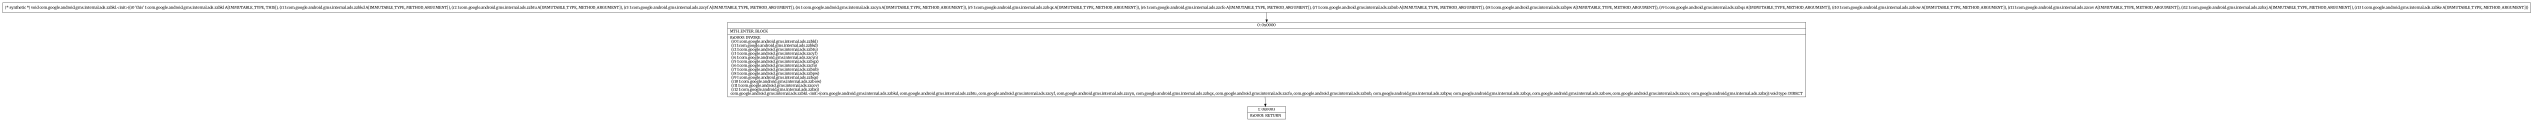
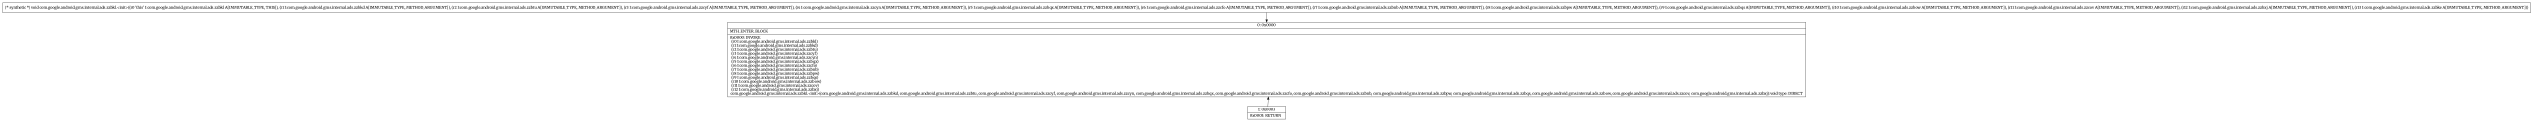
  digraph {
    fontname=Merriweather
    node [shape=record fontname=Merriweather]
    edge [fontname=Merriweather]
    n1 [label="{0\:\ 0x0000|MTH_ENTER_BLOCK\l|0x0000: INVOKE  \l  (r0 I:com.google.android.gms.internal.ads.zzbkl)\l  (r1 I:com.google.android.gms.internal.ads.zzbkd)\l  (r2 I:com.google.android.gms.internal.ads.zzbtu)\l  (r3 I:com.google.android.gms.internal.ads.zzcyf)\l  (r4 I:com.google.android.gms.internal.ads.zzcyn)\l  (r5 I:com.google.android.gms.internal.ads.zzbqx)\l  (r6 I:com.google.android.gms.internal.ads.zzcfo)\l  (r7 I:com.google.android.gms.internal.ads.zzbnb)\l  (r8 I:com.google.android.gms.internal.ads.zzbpw)\l  (r9 I:com.google.android.gms.internal.ads.zzbqs)\l  (r10 I:com.google.android.gms.internal.ads.zzbow)\l  (r11 I:com.google.android.gms.internal.ads.zzcov)\l  (r12 I:com.google.android.gms.internal.ads.zzbxj)\l com.google.android.gms.internal.ads.zzbkl.\<init\>(com.google.android.gms.internal.ads.zzbkd, com.google.android.gms.internal.ads.zzbtu, com.google.android.gms.internal.ads.zzcyf, com.google.android.gms.internal.ads.zzcyn, com.google.android.gms.internal.ads.zzbqx, com.google.android.gms.internal.ads.zzcfo, com.google.android.gms.internal.ads.zzbnb, com.google.android.gms.internal.ads.zzbpw, com.google.android.gms.internal.ads.zzbqs, com.google.android.gms.internal.ads.zzbow, com.google.android.gms.internal.ads.zzcov, com.google.android.gms.internal.ads.zzbxj):void type: DIRECT \l}"]
    n2 [label="{1\:\ 0x0003|0x0003: RETURN   \l}"]
    n3 [label="{\/* synthetic *\/ void com.google.android.gms.internal.ads.zzbkl.\<init\>((r0 'this' I:com.google.android.gms.internal.ads.zzbkl A[IMMUTABLE_TYPE, THIS]), (r1 I:com.google.android.gms.internal.ads.zzbkd A[IMMUTABLE_TYPE, METHOD_ARGUMENT]), (r2 I:com.google.android.gms.internal.ads.zzbtu A[IMMUTABLE_TYPE, METHOD_ARGUMENT]), (r3 I:com.google.android.gms.internal.ads.zzcyf A[IMMUTABLE_TYPE, METHOD_ARGUMENT]), (r4 I:com.google.android.gms.internal.ads.zzcyn A[IMMUTABLE_TYPE, METHOD_ARGUMENT]), (r5 I:com.google.android.gms.internal.ads.zzbqx A[IMMUTABLE_TYPE, METHOD_ARGUMENT]), (r6 I:com.google.android.gms.internal.ads.zzcfo A[IMMUTABLE_TYPE, METHOD_ARGUMENT]), (r7 I:com.google.android.gms.internal.ads.zzbnb A[IMMUTABLE_TYPE, METHOD_ARGUMENT]), (r8 I:com.google.android.gms.internal.ads.zzbpw A[IMMUTABLE_TYPE, METHOD_ARGUMENT]), (r9 I:com.google.android.gms.internal.ads.zzbqs A[IMMUTABLE_TYPE, METHOD_ARGUMENT]), (r10 I:com.google.android.gms.internal.ads.zzbow A[IMMUTABLE_TYPE, METHOD_ARGUMENT]), (r11 I:com.google.android.gms.internal.ads.zzcov A[IMMUTABLE_TYPE, METHOD_ARGUMENT]), (r12 I:com.google.android.gms.internal.ads.zzbxj A[IMMUTABLE_TYPE, METHOD_ARGUMENT]), (r13 I:com.google.android.gms.internal.ads.zzbke A[IMMUTABLE_TYPE, METHOD_ARGUMENT])) }"]
-   n1 -> n2
+   n2 -> n1
    n3 -> n1
  }
